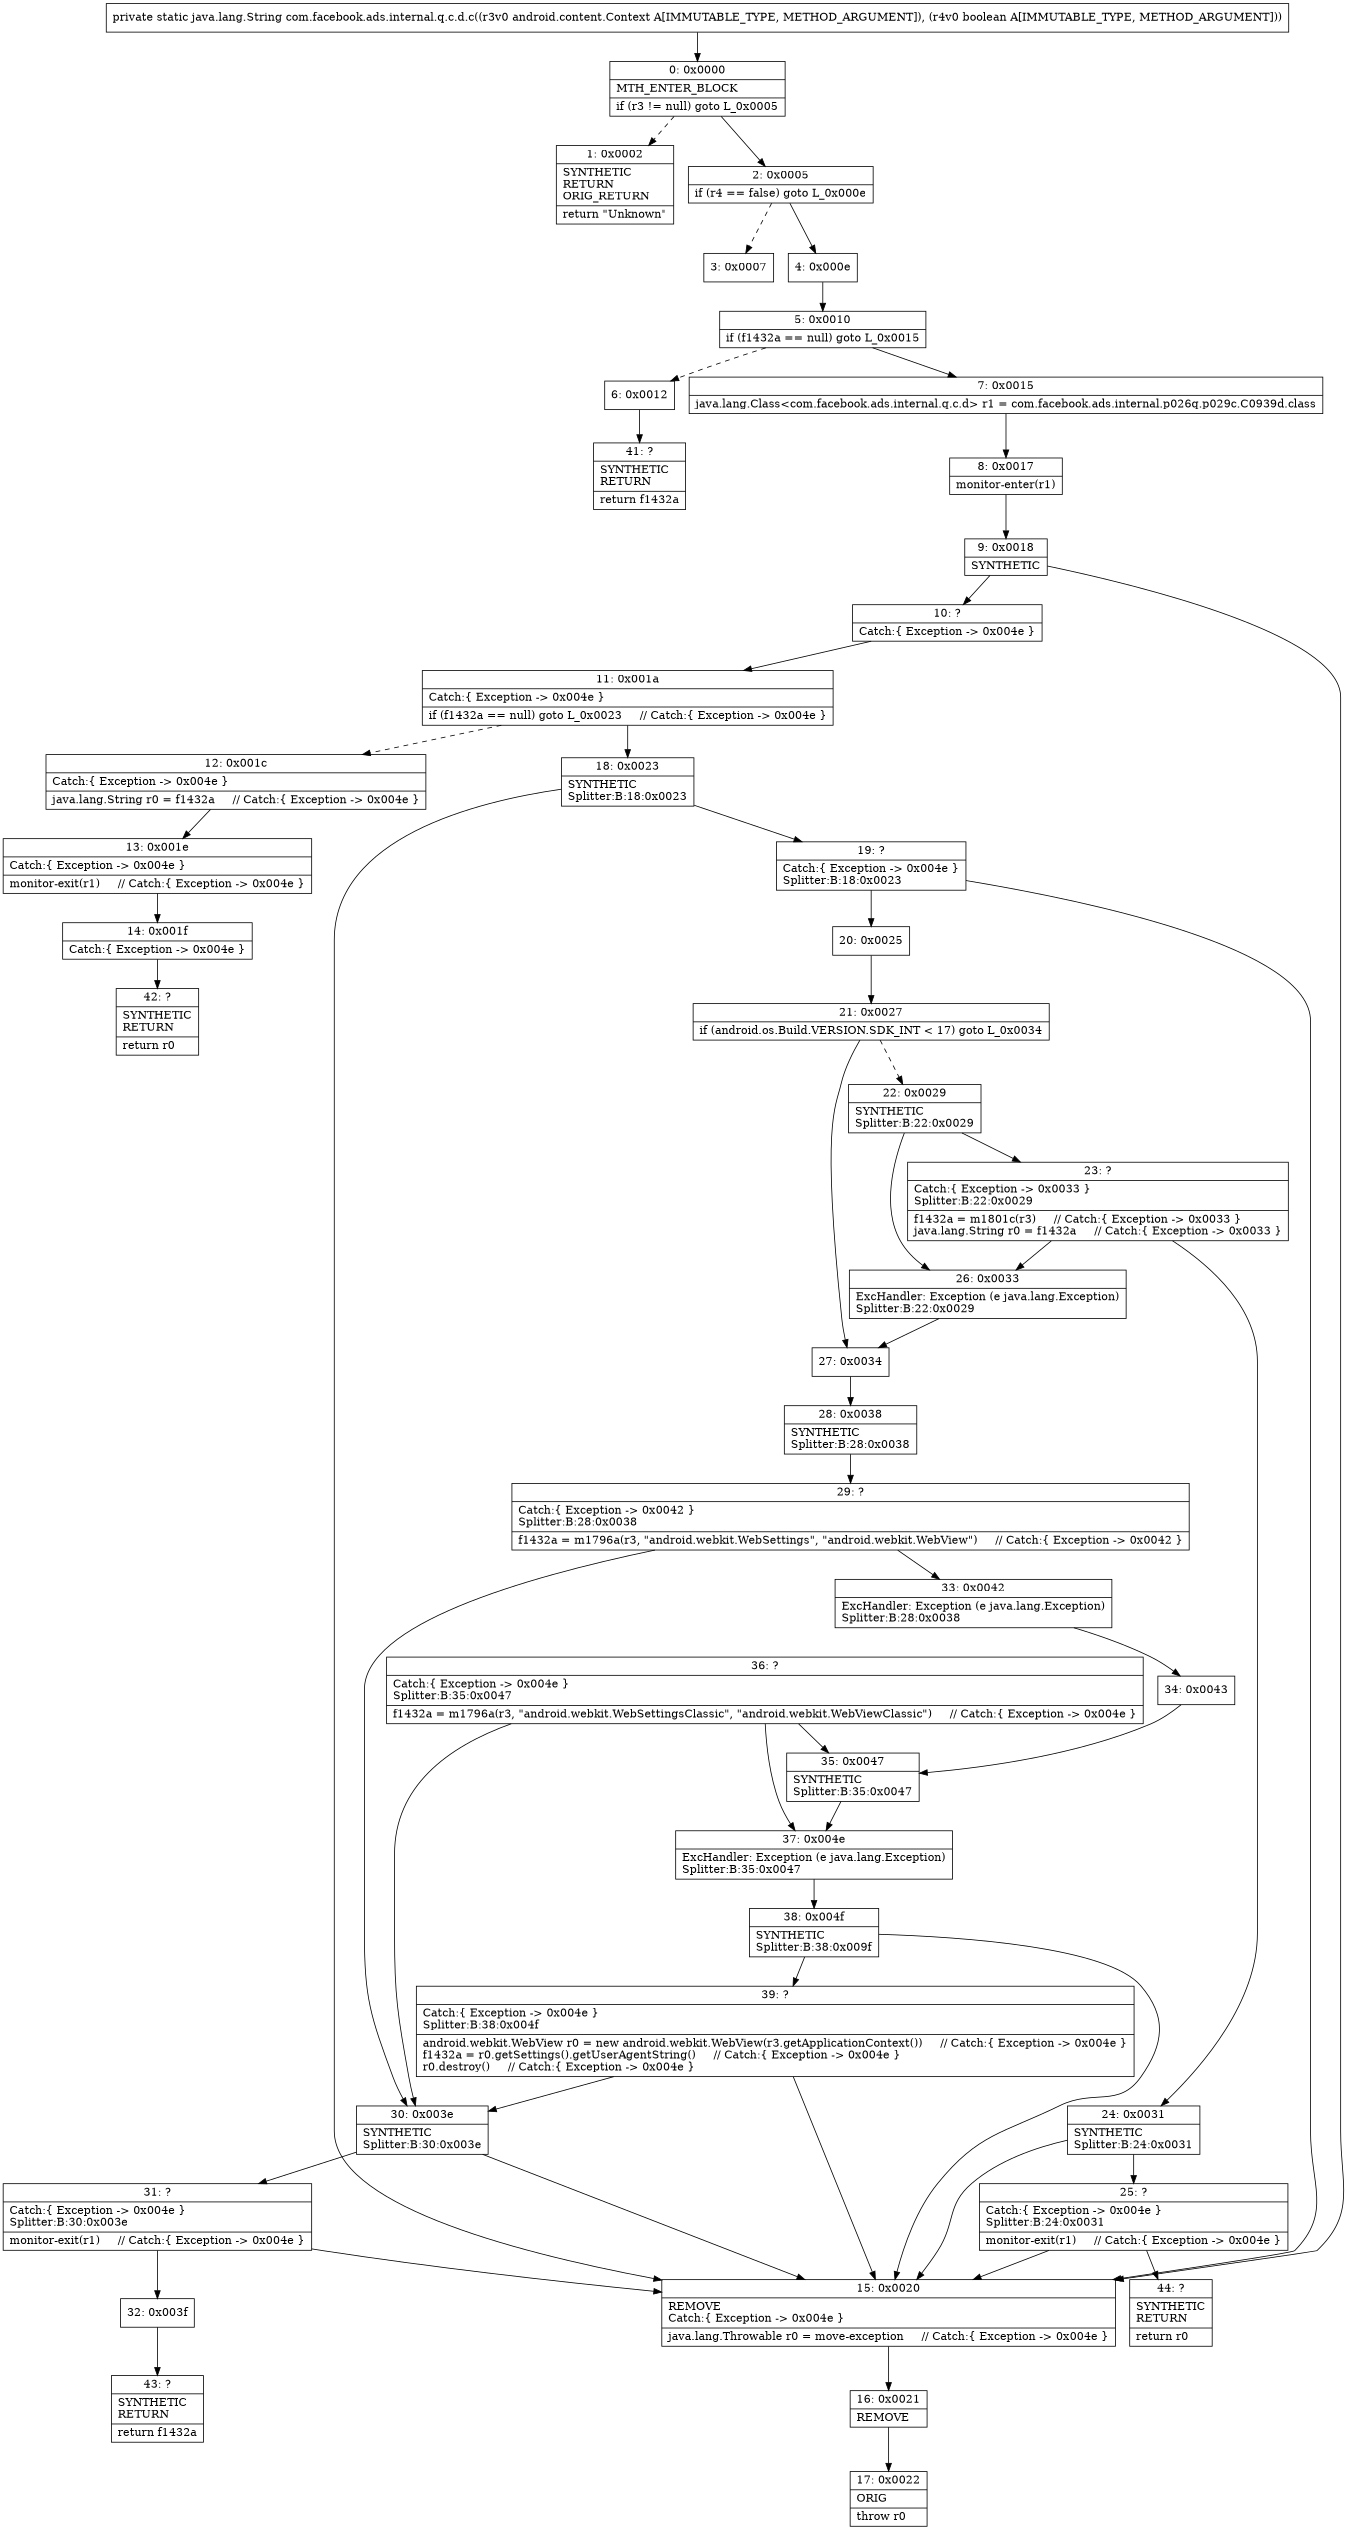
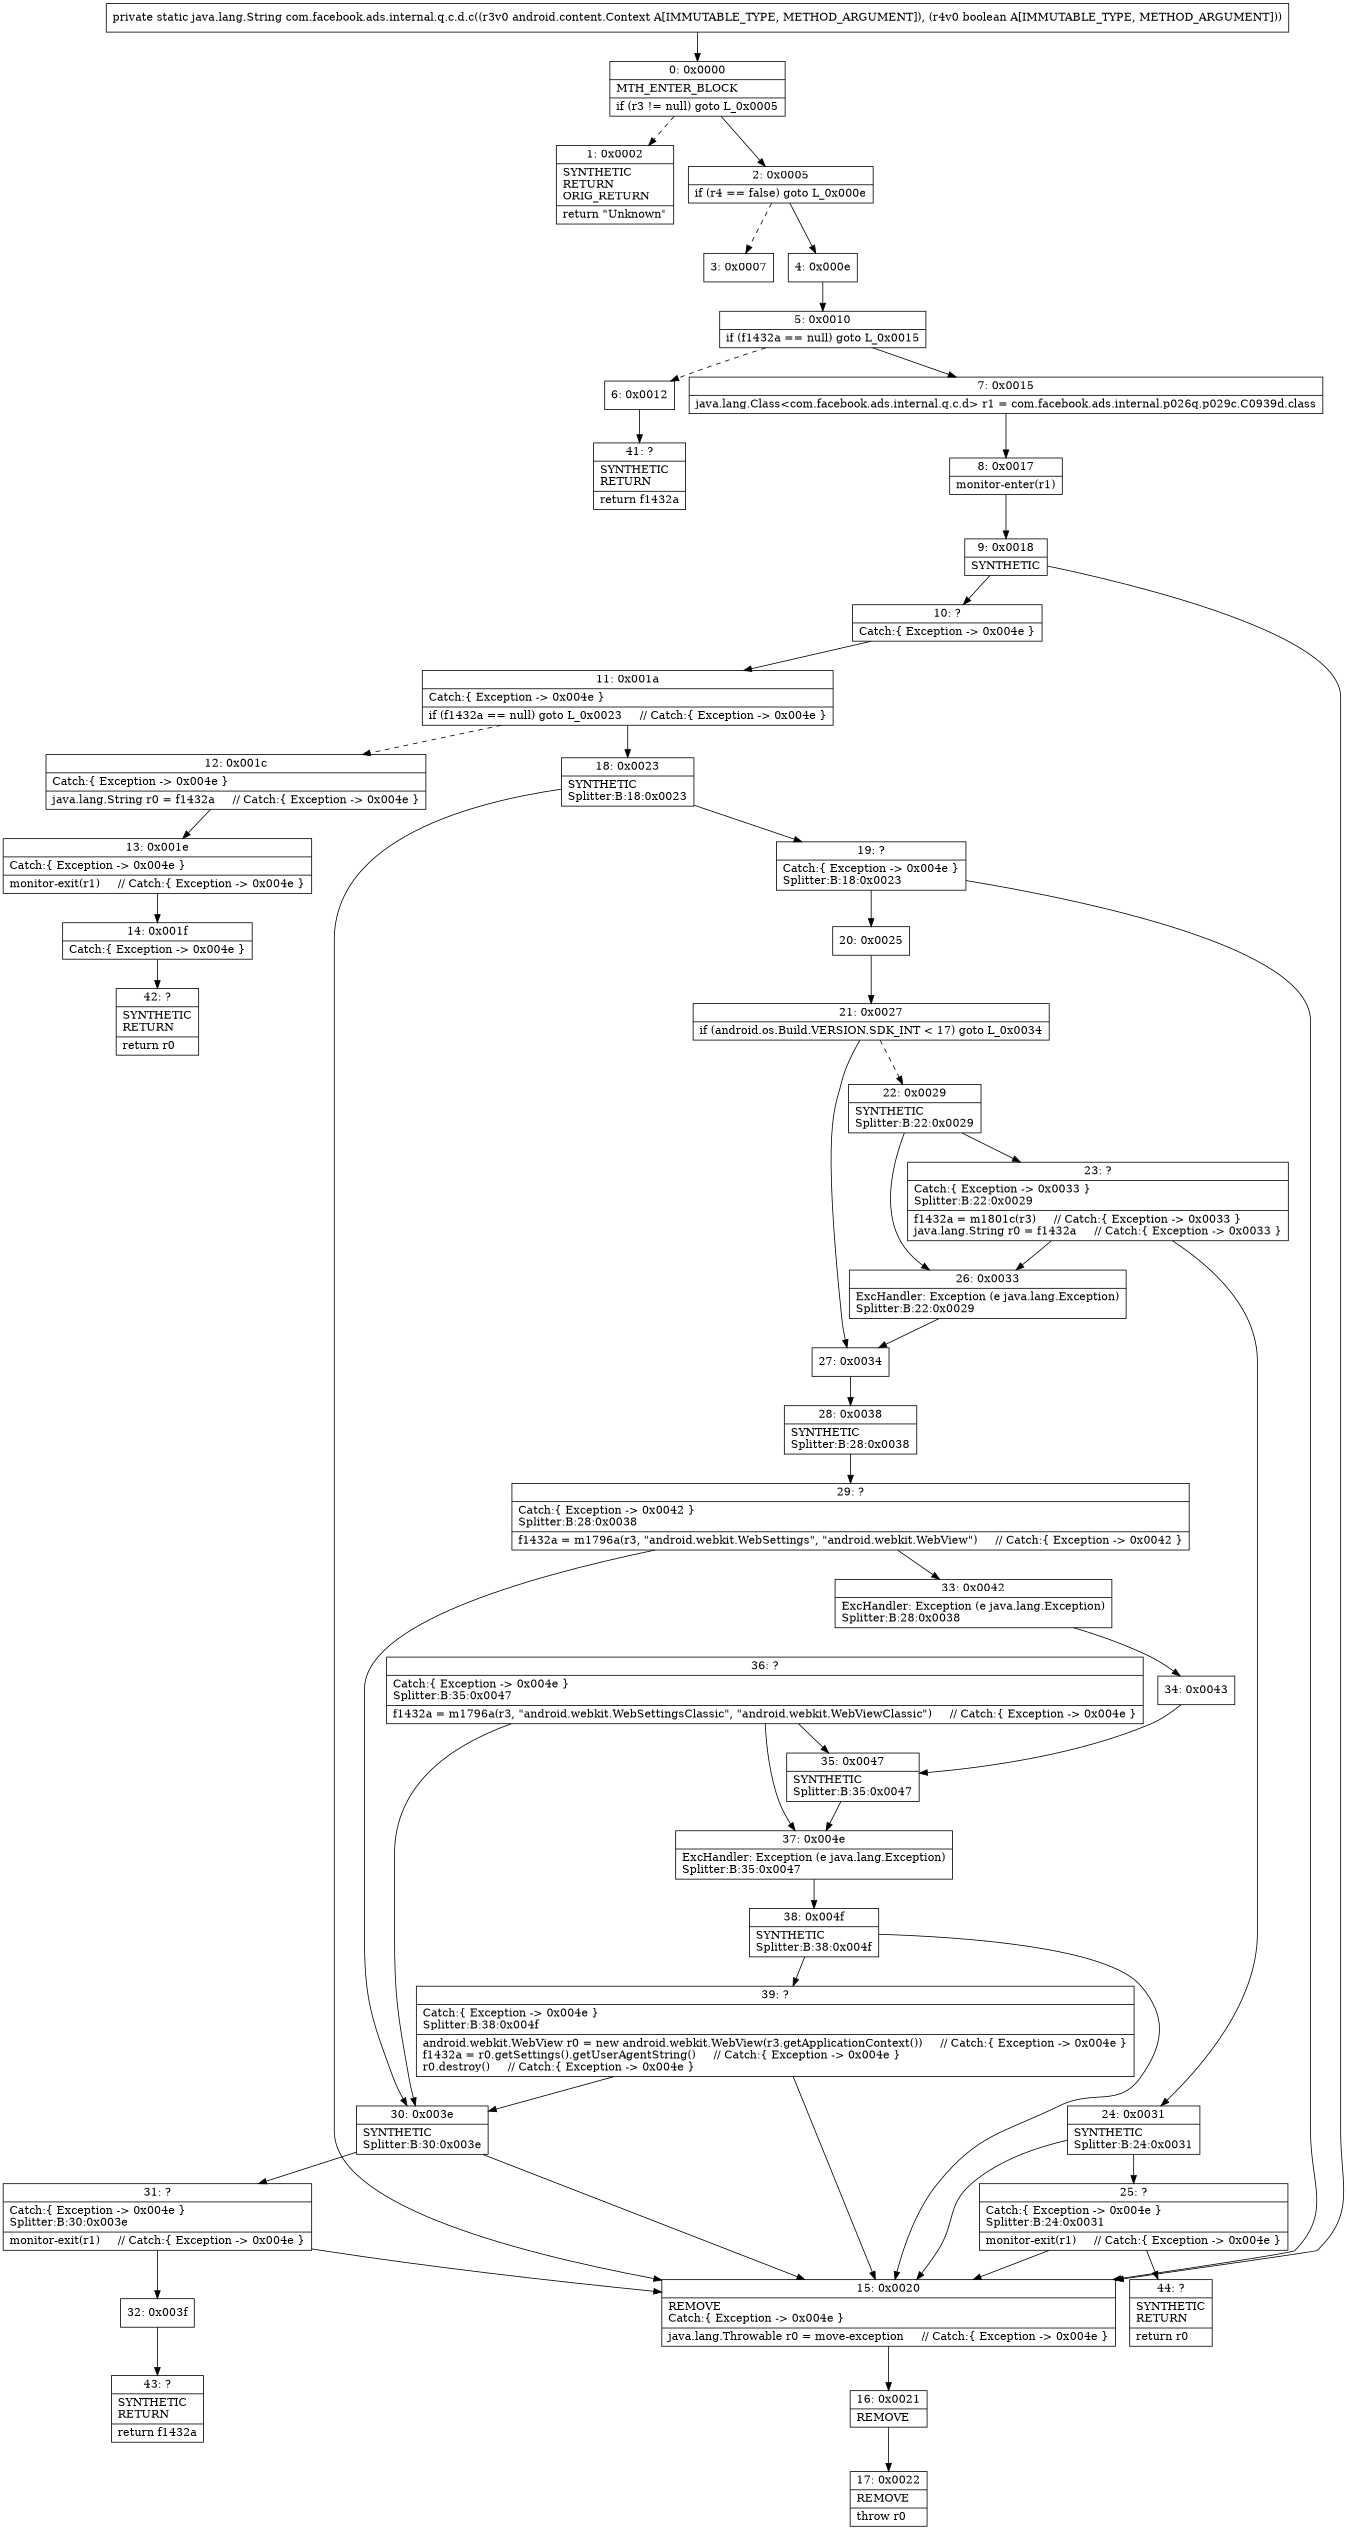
  digraph {
    node [shape=record]
    n1 [label="{0\:\ 0x0000|MTH_ENTER_BLOCK\l|if (r3 != null) goto L_0x0005\l}"]
    n2 [label="{1\:\ 0x0002|SYNTHETIC\lRETURN\lORIG_RETURN\l|return \"Unknown\"\l}"]
    n3 [label="{2\:\ 0x0005|if (r4 == false) goto L_0x000e\l}"]
    n4 [label="{3\:\ 0x0007}"]
    n5 [label="{4\:\ 0x000e}"]
    n6 [label="{5\:\ 0x0010|if (f1432a == null) goto L_0x0015\l}"]
    n7 [label="{6\:\ 0x0012}"]
    n8 [label="{7\:\ 0x0015|java.lang.Class\<com.facebook.ads.internal.q.c.d\> r1 = com.facebook.ads.internal.p026q.p029c.C0939d.class\l}"]
    n9 [label="{41\:\ ?|SYNTHETIC\lRETURN\l|return f1432a\l}"]
    n10 [label="{8\:\ 0x0017|monitor\-enter(r1)\l}"]
    n11 [label="{9\:\ 0x0018|SYNTHETIC\l}"]
    n12 [label="{10\:\ ?|Catch:\{ Exception \-\> 0x004e \}\l}"]
    n13 [label="{15\:\ 0x0020|REMOVE\lCatch:\{ Exception \-\> 0x004e \}\l|java.lang.Throwable r0 = move\-exception     \/\/ Catch:\{ Exception \-\> 0x004e \}\l}"]
    n14 [label="{11\:\ 0x001a|Catch:\{ Exception \-\> 0x004e \}\l|if (f1432a == null) goto L_0x0023     \/\/ Catch:\{ Exception \-\> 0x004e \}\l}"]
    n15 [label="{16\:\ 0x0021|REMOVE\l}"]
    n16 [label="{12\:\ 0x001c|Catch:\{ Exception \-\> 0x004e \}\l|java.lang.String r0 = f1432a     \/\/ Catch:\{ Exception \-\> 0x004e \}\l}"]
    n17 [label="{18\:\ 0x0023|SYNTHETIC\lSplitter:B:18:0x0023\l}"]
    n18 [label="{13\:\ 0x001e|Catch:\{ Exception \-\> 0x004e \}\l|monitor\-exit(r1)     \/\/ Catch:\{ Exception \-\> 0x004e \}\l}"]
    n19 [label="{19\:\ ?|Catch:\{ Exception \-\> 0x004e \}\lSplitter:B:18:0x0023\l}"]
    n20 [label="{14\:\ 0x001f|Catch:\{ Exception \-\> 0x004e \}\l}"]
    n21 [label="{42\:\ ?|SYNTHETIC\lRETURN\l|return r0\l}"]
-   n22 [label="{17\:\ 0x0022|ORIG\l|throw r0\l}"]
+   n22 [label="{17\:\ 0x0022|REMOVE\l|throw r0\l}"]
    n23 [label="{20\:\ 0x0025}"]
    n24 [label="{21\:\ 0x0027|if (android.os.Build.VERSION.SDK_INT \< 17) goto L_0x0034\l}"]
    n25 [label="{22\:\ 0x0029|SYNTHETIC\lSplitter:B:22:0x0029\l}"]
    n26 [label="{27\:\ 0x0034}"]
    n27 [label="{23\:\ ?|Catch:\{ Exception \-\> 0x0033 \}\lSplitter:B:22:0x0029\l|f1432a = m1801c(r3)     \/\/ Catch:\{ Exception \-\> 0x0033 \}\ljava.lang.String r0 = f1432a     \/\/ Catch:\{ Exception \-\> 0x0033 \}\l}"]
    n28 [label="{26\:\ 0x0033|ExcHandler: Exception (e java.lang.Exception)\lSplitter:B:22:0x0029\l}"]
    n29 [label="{28\:\ 0x0038|SYNTHETIC\lSplitter:B:28:0x0038\l}"]
    n30 [label="{24\:\ 0x0031|SYNTHETIC\lSplitter:B:24:0x0031\l}"]
    n31 [label="{25\:\ ?|Catch:\{ Exception \-\> 0x004e \}\lSplitter:B:24:0x0031\l|monitor\-exit(r1)     \/\/ Catch:\{ Exception \-\> 0x004e \}\l}"]
    n32 [label="{44\:\ ?|SYNTHETIC\lRETURN\l|return r0\l}"]
    n33 [label="{29\:\ ?|Catch:\{ Exception \-\> 0x0042 \}\lSplitter:B:28:0x0038\l|f1432a = m1796a(r3, \"android.webkit.WebSettings\", \"android.webkit.WebView\")     \/\/ Catch:\{ Exception \-\> 0x0042 \}\l}"]
    n34 [label="{33\:\ 0x0042|ExcHandler: Exception (e java.lang.Exception)\lSplitter:B:28:0x0038\l}"]
    n35 [label="{30\:\ 0x003e|SYNTHETIC\lSplitter:B:30:0x003e\l}"]
    n36 [label="{34\:\ 0x0043}"]
    n37 [label="{31\:\ ?|Catch:\{ Exception \-\> 0x004e \}\lSplitter:B:30:0x003e\l|monitor\-exit(r1)     \/\/ Catch:\{ Exception \-\> 0x004e \}\l}"]
    n38 [label="{32\:\ 0x003f}"]
    n39 [label="{43\:\ ?|SYNTHETIC\lRETURN\l|return f1432a\l}"]
    n40 [label="{35\:\ 0x0047|SYNTHETIC\lSplitter:B:35:0x0047\l}"]
    n41 [label="{37\:\ 0x004e|ExcHandler: Exception (e java.lang.Exception)\lSplitter:B:35:0x0047\l}"]
    n42 [label="{36\:\ ?|Catch:\{ Exception \-\> 0x004e \}\lSplitter:B:35:0x0047\l|f1432a = m1796a(r3, \"android.webkit.WebSettingsClassic\", \"android.webkit.WebViewClassic\")     \/\/ Catch:\{ Exception \-\> 0x004e \}\l}"]
-   n43 [label="{38\:\ 0x004f|SYNTHETIC\lSplitter:B:38:0x009f\l}"]
+   n43 [label="{38\:\ 0x004f|SYNTHETIC\lSplitter:B:38:0x004f\l}"]
    n44 [label="{39\:\ ?|Catch:\{ Exception \-\> 0x004e \}\lSplitter:B:38:0x004f\l|android.webkit.WebView r0 = new android.webkit.WebView(r3.getApplicationContext())     \/\/ Catch:\{ Exception \-\> 0x004e \}\lf1432a = r0.getSettings().getUserAgentString()     \/\/ Catch:\{ Exception \-\> 0x004e \}\lr0.destroy()     \/\/ Catch:\{ Exception \-\> 0x004e \}\l}"]
    n45 [label="{private static java.lang.String com.facebook.ads.internal.q.c.d.c((r3v0 android.content.Context A[IMMUTABLE_TYPE, METHOD_ARGUMENT]), (r4v0 boolean A[IMMUTABLE_TYPE, METHOD_ARGUMENT])) }"]
    n1 -> n2 [style=dashed]
    n1 -> n3
    n3 -> n4 [style=dashed]
    n3 -> n5
    n5 -> n6
    n6 -> n7 [style=dashed]
    n6 -> n8
    n7 -> n9
    n8 -> n10
    n10 -> n11
    n11 -> n12
    n11 -> n13
    n12 -> n14
    n13 -> n15
    n14 -> n16 [style=dashed]
    n14 -> n17
    n15 -> n22
    n16 -> n18
    n17 -> n13
    n17 -> n19
    n18 -> n20
    n19 -> n13
    n19 -> n23
    n20 -> n21
    n23 -> n24
    n24 -> n25 [style=dashed]
    n24 -> n26
    n25 -> n27
    n25 -> n28
    n26 -> n29
    n27 -> n28
    n27 -> n30
    n28 -> n26
    n29 -> n33
    n30 -> n13
    n30 -> n31
    n31 -> n13
    n31 -> n32
    n33 -> n34
    n33 -> n35
    n34 -> n36
    n35 -> n13
    n35 -> n37
    n36 -> n40
    n37 -> n13
    n37 -> n38
    n38 -> n39
    n40 -> n41
    n41 -> n43
    n42 -> n35
    n42 -> n40
    n42 -> n41
    n43 -> n13
    n43 -> n44
    n44 -> n13
    n44 -> n35
    n45 -> n1
  }
